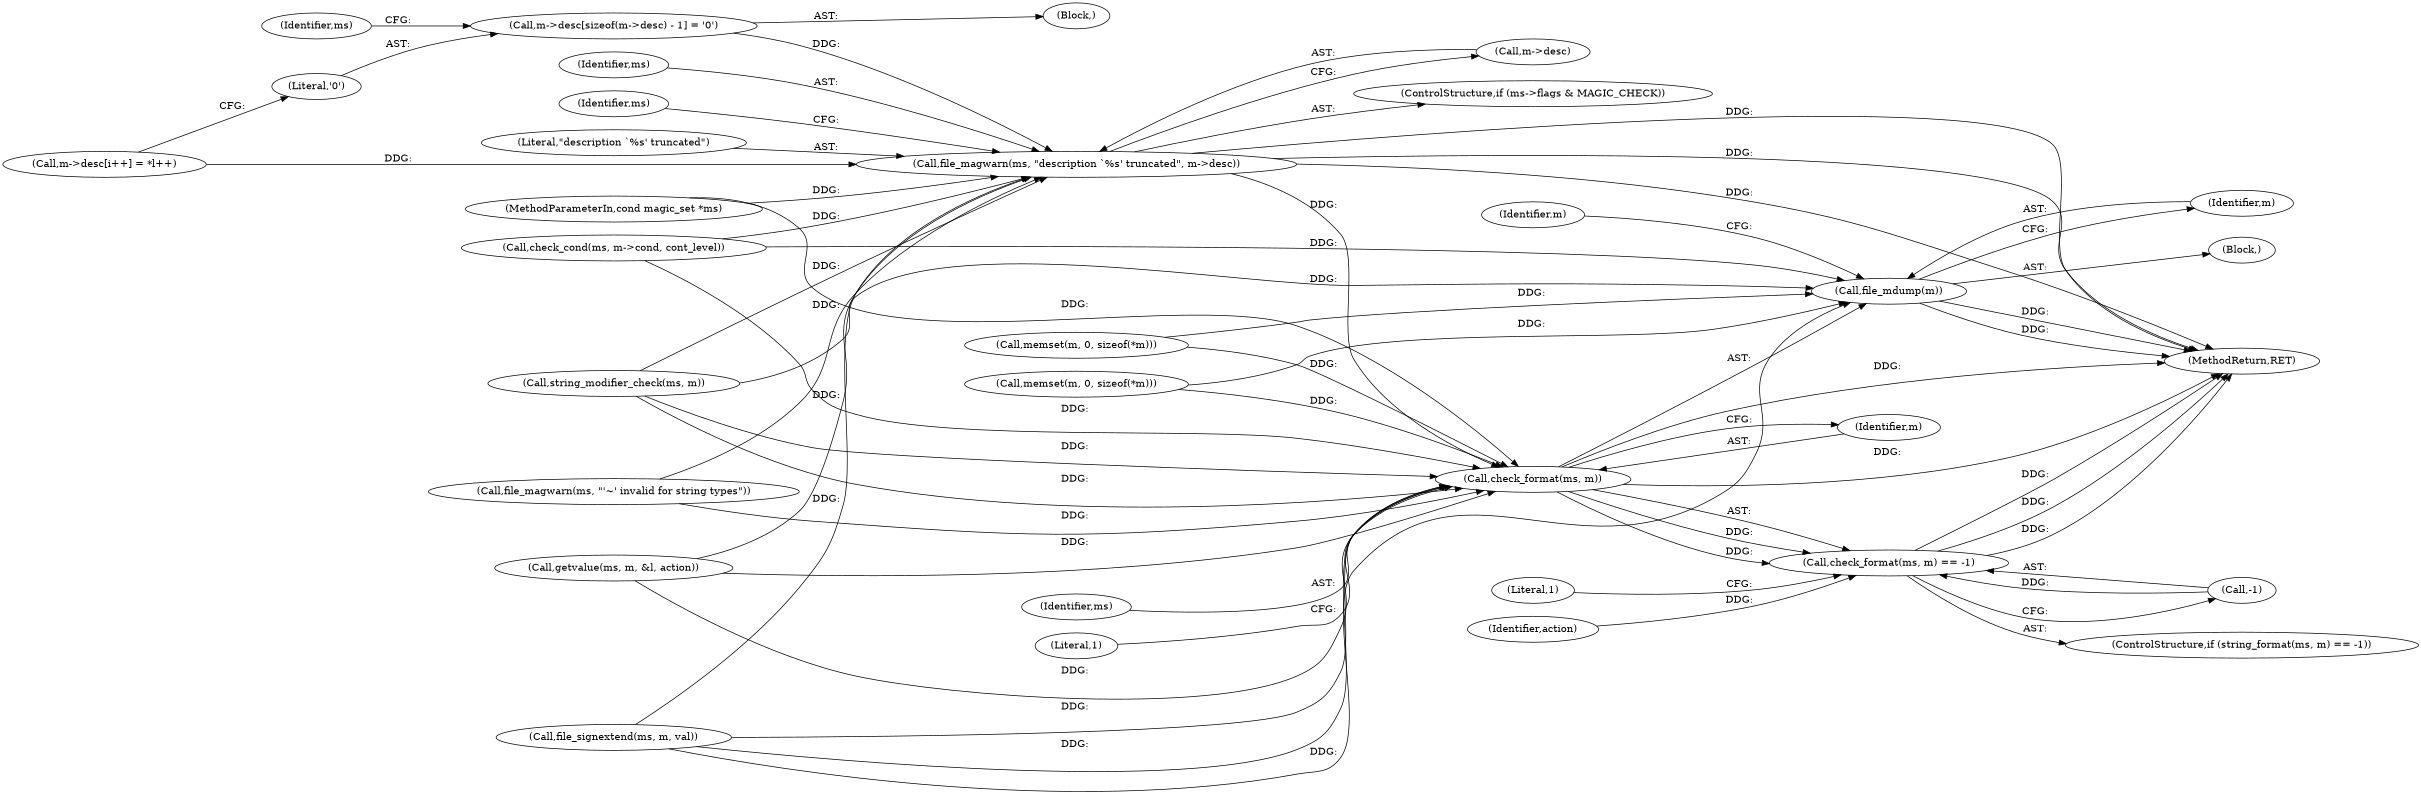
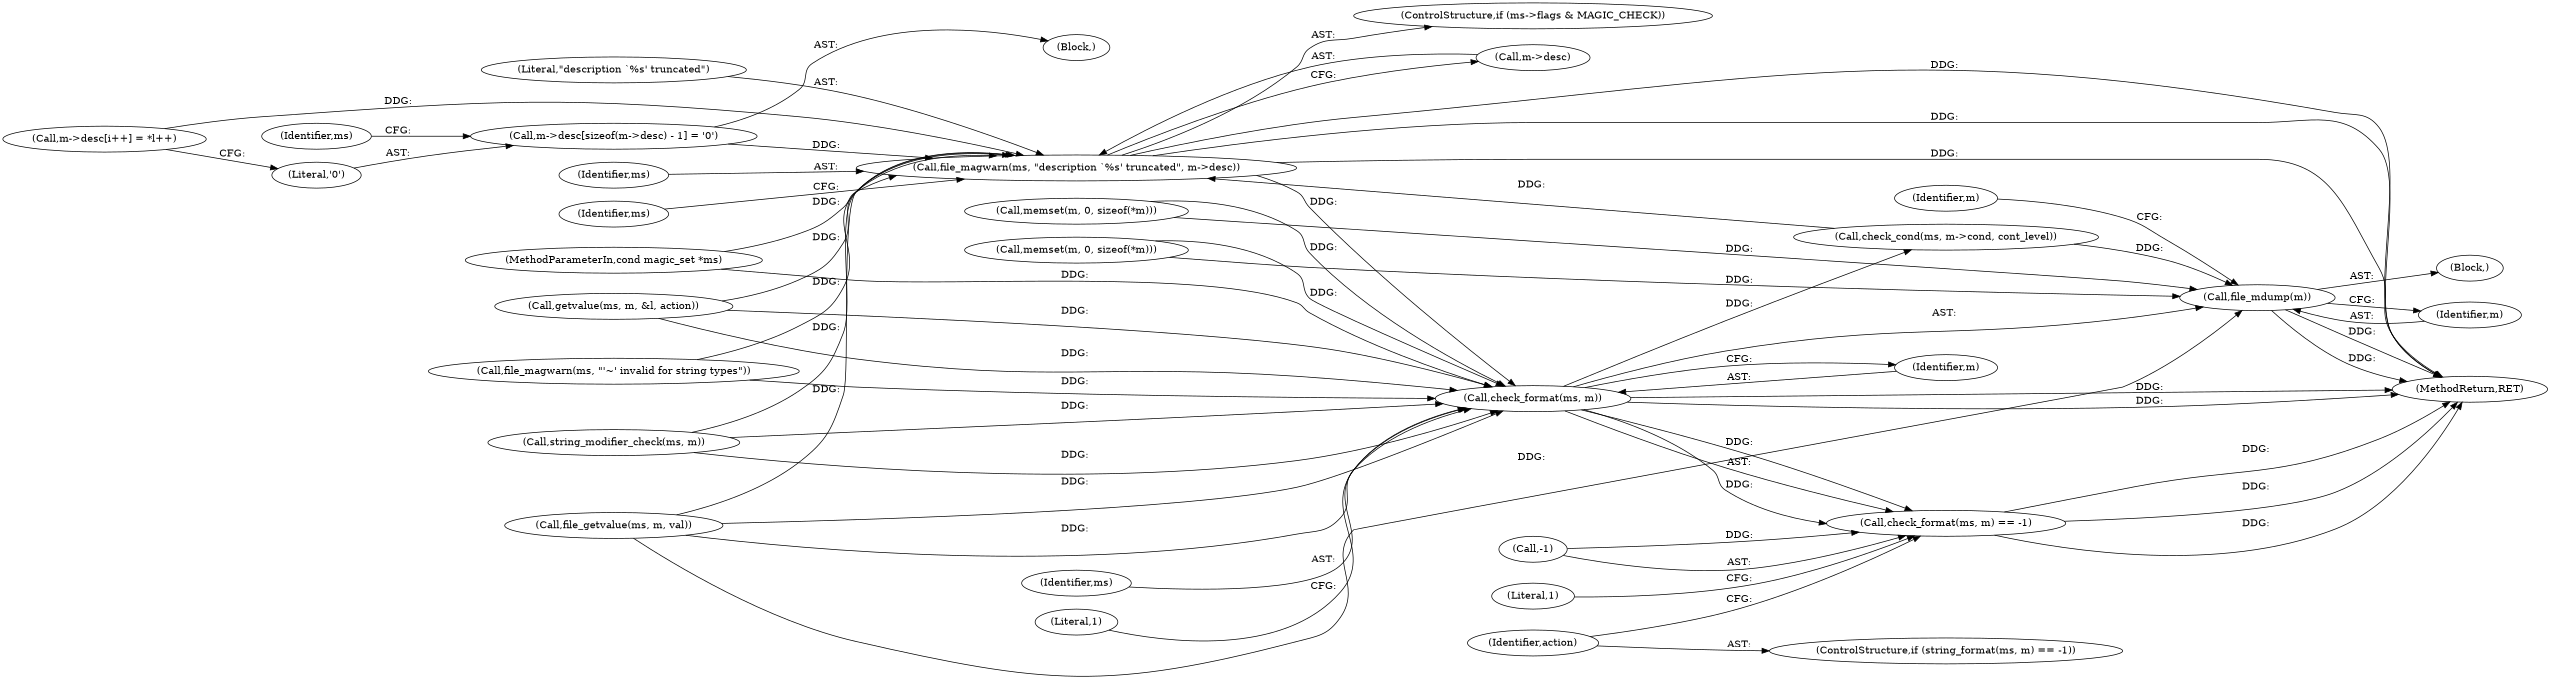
  digraph {
    rankdir=LR
    n1 [label="(Call,m->desc[sizeof(m->desc) - 1] = '\0')"]
    n2 [label="(Call,file_magwarn(ms, \"description `%s' truncated\", m->desc))"]
    n3 [label="(Block,)"]
    n4 [label="(MethodReturn,RET)"]
    n5 [label="(Call,check_format(ms, m))"]
    n6 [label="(Call,m->desc)"]
    n7 [label="(ControlStructure,if (ms->flags & MAGIC_CHECK))"]
    n8 [label="(Literal,'\0')"]
    n9 [label="(Call,check_format(ms, m) == -1)"]
    n10 [label="(Call,file_mdump(m))"]
    n11 [label="(Identifier,m)"]
    n12 [label="(ControlStructure,if (string_format(ms, m) == -1))"]
    n13 [label="(Call,-1)"]
    n14 [label="(Block,)"]
    n15 [label="(Identifier,m)"]
    n16 [label="(MethodParameterIn,cond magic_set *ms)"]
    n17 [label="(Identifier,action)"]
    n18 [label="(Identifier,ms)"]
    n19 [label="(Identifier,ms)"]
    n20 [label="(Call,memset(m, 0, sizeof(*m)))"]
    n21 [label="(Literal,1)"]
    n22 [label="(Literal,\"description `%s' truncated\")"]
    n23 [label="(Call,memset(m, 0, sizeof(*m)))"]
-   n24 [label="(Call,file_signextend(ms, m, val))"]
+   n24 [label="(Call,file_getvalue(ms, m, val))"]
    n25 [label="(Call,check_cond(ms, m->cond, cont_level))"]
    n26 [label="(Call,getvalue(ms, m, &l, action))"]
    n27 [label="(Call,string_modifier_check(ms, m))"]
    n28 [label="(Call,m->desc[i++] = *l++)"]
    n29 [label="(Identifier,ms)"]
    n30 [label="(Identifier,ms)"]
    n31 [label="(Literal,1)"]
    n32 [label="(Identifier,m)"]
    n33 [label="(Call,file_magwarn(ms, \"'~' invalid for string types\"))"]
    n1 -> n2 [label="DDG: "]
    n1 -> n3 [label="AST: "]
    n2 -> n4 [label="DDG: "]
    n2 -> n4 [label="DDG: "]
    n2 -> n4 [label="DDG: "]
    n2 -> n5 [label="DDG: "]
    n2 -> n6 [label="CFG: "]
    n2 -> n7 [label="AST: "]
    n5 -> n4 [label="DDG: "]
    n5 -> n4 [label="DDG: "]
    n5 -> n9 [label="AST: "]
    n5 -> n9 [label="DDG: "]
    n5 -> n9 [label="DDG: "]
    n5 -> n10 [label="AST: "]
    n5 -> n11 [label="CFG: "]
    n6 -> n2 [label="AST: "]
    n8 -> n1 [label="AST: "]
    n9 -> n4 [label="DDG: "]
    n9 -> n4 [label="DDG: "]
    n9 -> n4 [label="DDG: "]
-   n9 -> n12 [label="AST: "]
-   n9 -> n13 [label="CFG: "]
+   n17 -> n12 [label="AST: "]
    n10 -> n4 [label="DDG: "]
    n10 -> n4 [label="DDG: "]
    n10 -> n14 [label="AST: "]
    n10 -> n15 [label="CFG: "]
    n11 -> n5 [label="AST: "]
    n13 -> n9 [label="AST: "]
    n13 -> n9 [label="DDG: "]
    n15 -> n10 [label="AST: "]
    n16 -> n2 [label="DDG: "]
    n16 -> n5 [label="DDG: "]
-   n17 -> n9 [label="DDG: "]
+   n17 -> n9 [label="CFG: "]
    n18 -> n2 [label="AST: "]
    n19 -> n2 [label="CFG: "]
    n20 -> n5 [label="DDG: "]
    n20 -> n10 [label="DDG: "]
    n21 -> n9 [label="CFG: "]
    n22 -> n2 [label="AST: "]
    n23 -> n5 [label="DDG: "]
    n23 -> n10 [label="DDG: "]
    n24 -> n2 [label="DDG: "]
    n24 -> n5 [label="DDG: "]
    n24 -> n5 [label="DDG: "]
    n24 -> n10 [label="DDG: "]
    n25 -> n2 [label="DDG: "]
-   n25 -> n5 [label="DDG: "]
+   n5 -> n25 [label="DDG: "]
    n25 -> n10 [label="DDG: "]
    n26 -> n2 [label="DDG: "]
    n26 -> n5 [label="DDG: "]
    n26 -> n5 [label="DDG: "]
    n27 -> n2 [label="DDG: "]
    n27 -> n5 [label="DDG: "]
    n27 -> n5 [label="DDG: "]
-   n27 -> n10 [label="DDG: "]
    n28 -> n2 [label="DDG: "]
    n28 -> n8 [label="CFG: "]
    n29 -> n1 [label="CFG: "]
    n30 -> n5 [label="AST: "]
    n31 -> n5 [label="CFG: "]
    n32 -> n10 [label="CFG: "]
    n33 -> n2 [label="DDG: "]
    n33 -> n5 [label="DDG: "]
  }
